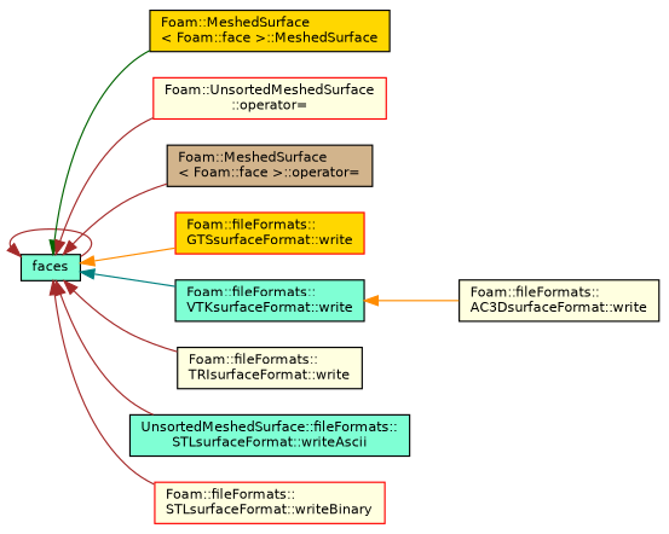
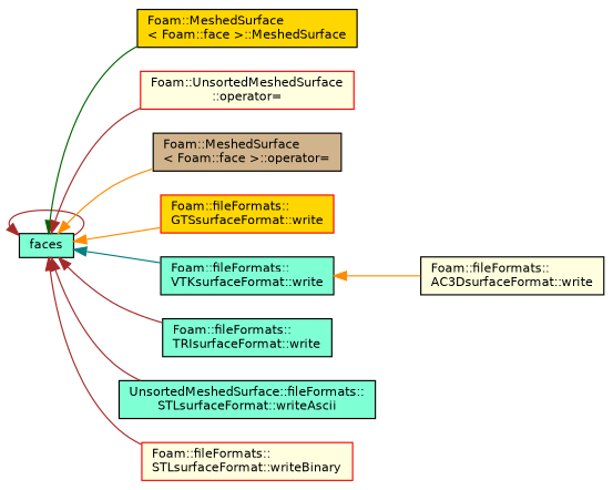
  digraph {
    rankdir=LR
    node [color=black fillcolor=lightyellow fontname=Helvetica fontsize=10 shape=record style=filled]
    edge [color=brown dir=back fontname=Helvetica fontsize=10 labelfontname=Helvetica labelfontsize=10 style=solid]
    n1 [fillcolor=aquamarine fontcolor=black height=0.2 label=faces width=0.4]
    n2 [fillcolor=gold height=0.2 label="Foam::MeshedSurface\l\< Foam::face \>::MeshedSurface" width=0.4]
    n3 [color=red height=0.2 label="Foam::UnsortedMeshedSurface\l::operator=" width=0.4]
    n4 [fillcolor=tan height=0.2 label="Foam::MeshedSurface\l\< Foam::face \>::operator=" width=0.4]
    n5 [color=red fillcolor=gold height=0.2 label="Foam::fileFormats::\lGTSsurfaceFormat::write" width=0.4]
    n6 [fillcolor=aquamarine height=0.2 label="Foam::fileFormats::\lVTKsurfaceFormat::write" width=0.4]
-   n7 [height=0.2 label="Foam::fileFormats::\lTRIsurfaceFormat::write" width=0.4]
+   n7 [fillcolor=aquamarine height=0.2 label="Foam::fileFormats::\lTRIsurfaceFormat::write" width=0.4]
    n8 [fillcolor=aquamarine height=0.2 label="UnsortedMeshedSurface::fileFormats::\lSTLsurfaceFormat::writeAscii" width=0.4]
    n9 [color=red height=0.2 label="Foam::fileFormats::\lSTLsurfaceFormat::writeBinary" width=0.4]
    n10 [height=0.2 label="Foam::fileFormats::\lAC3DsurfaceFormat::write" width=0.4]
    n1 -> n1
    n1 -> n2 [color=darkgreen]
    n1 -> n3
-   n1 -> n4
+   n1 -> n4 [color=darkorange]
    n1 -> n5 [color=darkorange]
    n1 -> n6 [color=teal]
    n1 -> n7
    n1 -> n8
    n1 -> n9
    n6 -> n10 [color=darkorange]
  }
